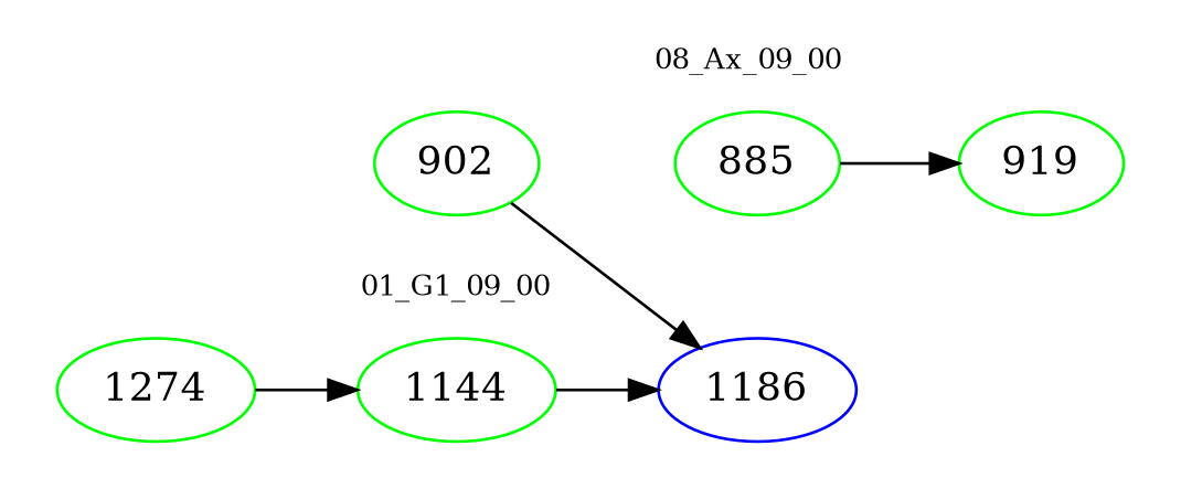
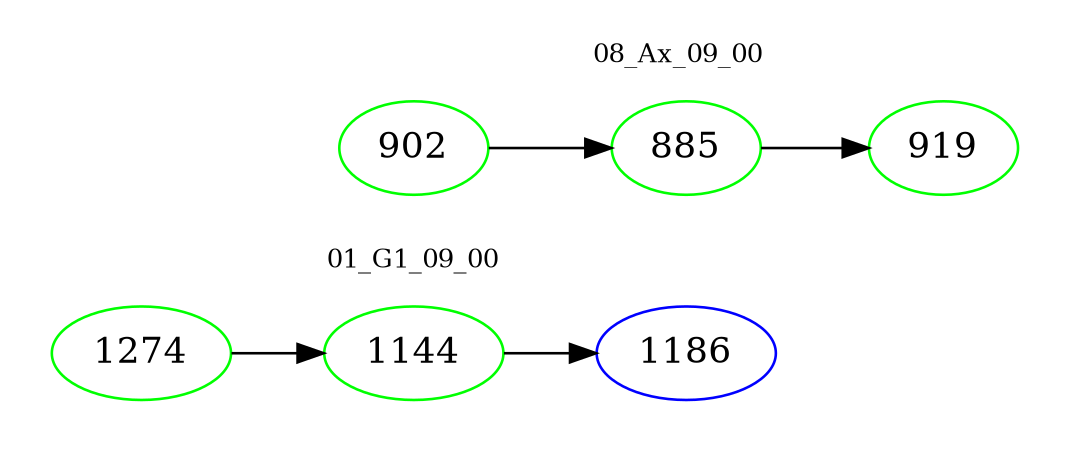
  digraph {
    rankdir=LR
    node [color=green]
    edge [color=black]
    n1 [label=902]
    n2 [label=885]
    n3 [label=919]
    n4 [label=1274]
    n5 [label=1144]
    n6 [color=blue label=1186]
    subgraph cluster_1 {
      color=white
      fontsize=10
      label="08_Ax_09_00"
      n1
      n2
      n3
    }
    subgraph cluster_2 {
      color=white
      fontsize=10
      label="01_G1_09_00"
      n4
      n5
      n6
    }
-   n1 -> n6
+   n1 -> n2
    n2 -> n3
    n4 -> n5
    n5 -> n6
  }
